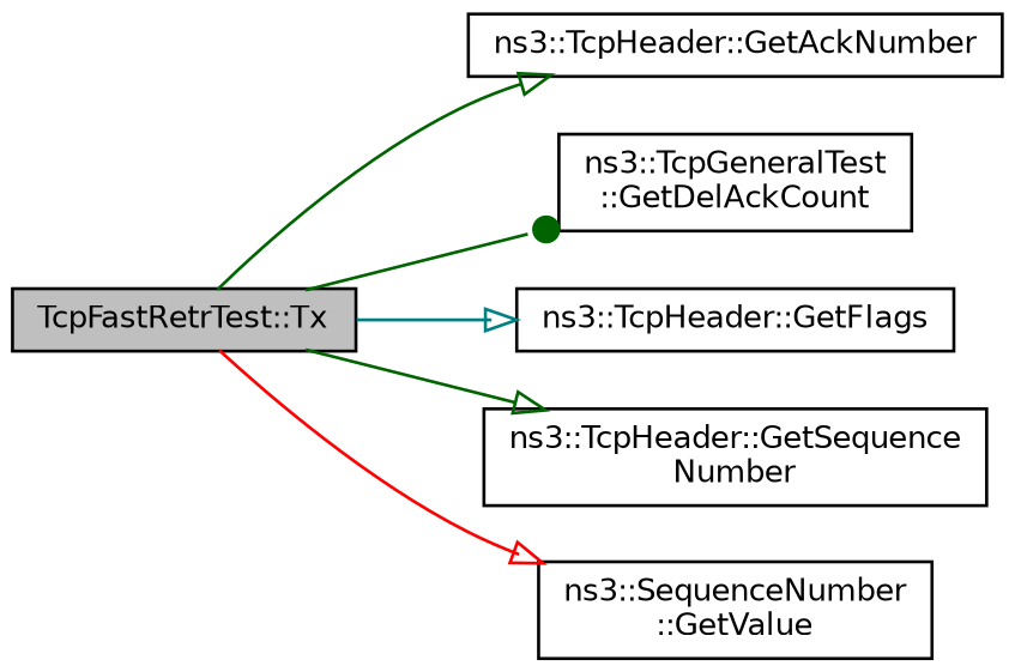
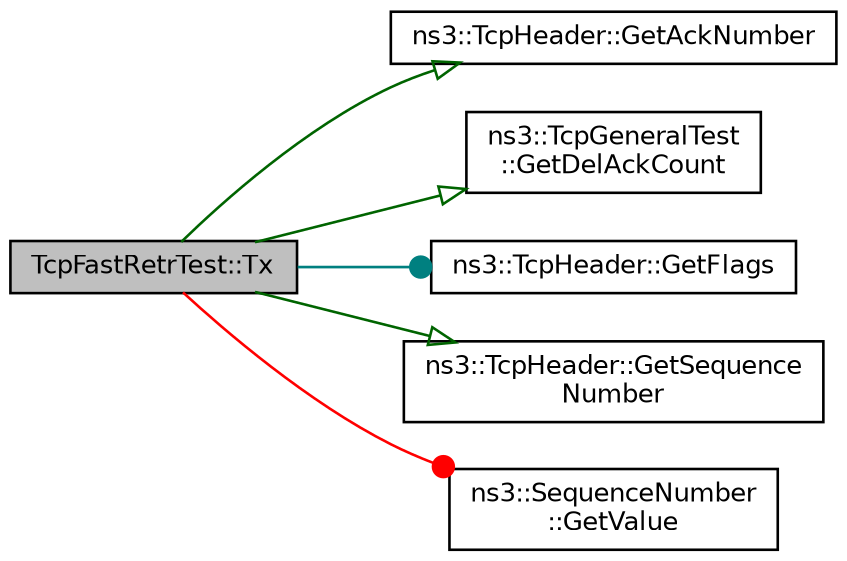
  digraph {
    rankdir=LR
    node [color=black fillcolor=white fontname=Helvetica fontsize=10 shape=record style=filled]
    edge [arrowhead=onormal color=darkgreen fontname=Helvetica fontsize=10 labelfontname=Helvetica labelfontsize=10 style=solid]
    n1 [fillcolor=grey75 fontcolor=black height=0.2 label="TcpFastRetrTest::Tx" width=0.4]
    n2 [height=0.2 label="ns3::TcpHeader::GetAckNumber" width=0.4]
    n3 [height=0.2 label="ns3::TcpGeneralTest\l::GetDelAckCount" width=0.4]
    n4 [height=0.2 label="ns3::TcpHeader::GetFlags" width=0.4]
    n5 [height=0.2 label="ns3::TcpHeader::GetSequence\lNumber" width=0.4]
    n6 [height=0.2 label="ns3::SequenceNumber\l::GetValue" width=0.4]
    n1 -> n2
-   n1 -> n3 [arrowhead=dot]
-   n1 -> n4 [color=teal]
+   n1 -> n3
+   n1 -> n4 [arrowhead=dot color=teal]
    n1 -> n5
-   n1 -> n6 [color=red]
+   n1 -> n6 [arrowhead=dot color=red]
  }
